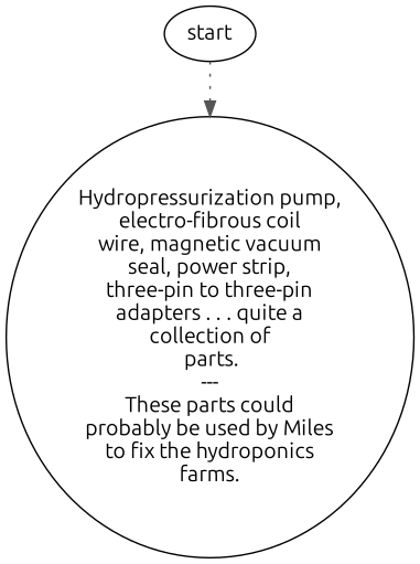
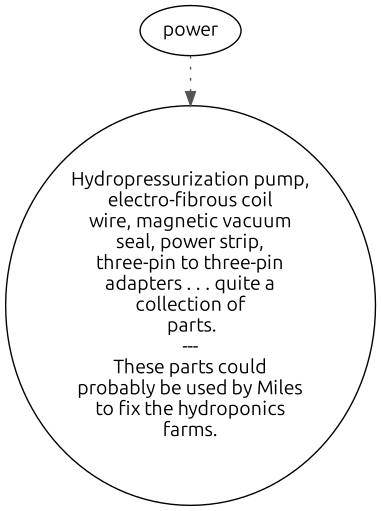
  digraph {
    fontname=Ubuntu
    node [color="#000000" fillcolor="#FFFFFF" style=filled fontname=Ubuntu]
-   start
+   start [label=power]
    n2 [label="Hydropressurization pump,\nelectro-fibrous coil\nwire, magnetic vacuum\nseal, power strip,\nthree-pin to three-pin\nadapters . . . quite a\ncollection of\n parts.\n---\nThese parts could\nprobably be used by Miles\nto fix the hydroponics\nfarms."]
    start -> n2 [color="#555555" style=dotted fontname=Ubuntu]
  }
